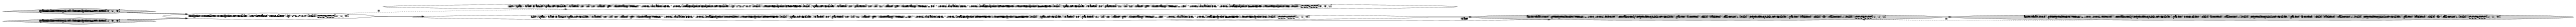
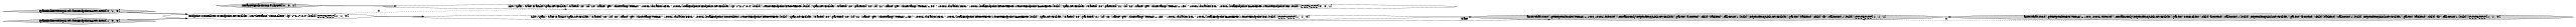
  digraph {
    rankdir=LR
    node [fillcolor=lightgray shape=ellipse style=filled]
    edge [style=bold]
    n1 [label="assertThat(store().getDependencies(TODAY + 1000,1000L).execute()).containsOnly(DependencyLink.newBuilder().parent(\"frontend\").child(\"backend\").callCount(1).build(),DependencyLink.newBuilder().parent(\"backend\").child(\"db\").callCount(1).build())@@@5@@@['1', '1', '1']"]
    n2 [label="assertThat(store().getDependencies(TODAY + 1000,1000L).execute()).containsOnly(DependencyLink.newBuilder().parent(\"some-client\").child(\"frontend\").callCount(1).build(),DependencyLink.newBuilder().parent(\"frontend\").child(\"backend\").callCount(1).build(),DependencyLink.newBuilder().parent(\"backend\").child(\"db\").callCount(1).build())@@@6@@@['1', '1', '0']"]
    n3 [fillcolor=white label="List<Span> trace = asList(Span.newBuilder().traceId(\"20\").id(\"20\").name(\"get\").timestamp(TODAY * 1000L).duration(350L * 1000L).localEndpoint(Endpoint.newBuilder().ip(\"172.17.0.4\").build()).remoteEndpoint(FRONTEND).build(),Span.newBuilder().traceId(\"20\").parentId(\"20\").id(\"21\").name(\"get\").timestamp((TODAY + 50) * 1000L).duration(250L * 1000L).localEndpoint(FRONTEND).remoteEndpoint(BACKEND).build(),Span.newBuilder().traceId(\"20\").parentId(\"21\").id(\"22\").name(\"get\").timestamp((TODAY + 150) * 1000L).duration(50L * 1000L).localEndpoint(BACKEND).remoteEndpoint(DB).build())@@@3@@@['0', '0', '1']"]
    n4 [label="spanKindIsNotRequiredWhenEndpointsArePresent['0', '1', '0']" shape=diamond]
    n5 [fillcolor=white label="Endpoint someClient = Endpoint.newBuilder().serviceName(\"some-client\").ip(\"172.17.0.4\").build()@@@3@@@['1', '1', '0']"]
    n6 [fillcolor=white label="List<Span> trace = asList(Span.newBuilder().traceId(\"20\").id(\"20\").name(\"get\").timestamp(TODAY * 1000L).duration(350L * 1000L).localEndpoint(someClient).remoteEndpoint(FRONTEND).build(),Span.newBuilder().traceId(\"20\").parentId(\"20\").id(\"21\").name(\"get\").timestamp((TODAY + 50) * 1000L).duration(250L * 1000L).localEndpoint(FRONTEND).remoteEndpoint(BACKEND).build(),Span.newBuilder().traceId(\"20\").parentId(\"21\").id(\"22\").name(\"get\").timestamp((TODAY + 150) * 1000L).duration(50L * 1000L).localEndpoint(BACKEND).remoteEndpoint(DB).build())@@@4@@@['1', '1', '0']"]
    n7 [label="spanKindIsNotRequiredWhenEndpointsArePresent['1', '0', '0']" shape=diamond]
+   n8 [label="unnamedEndpointsAreSkipped['0', '0', '1']" shape=diamond]
    n1 -> n2
    n2 -> n1 [label=0 style=dashed]
    n4 -> n5
    n5 -> n3 [label=0 style=dashed]
    n5 -> n6
    n6 -> n1
    n6 -> n1 [label=trace style=solid]
    n7 -> n5
+   n8 -> n3
  }
